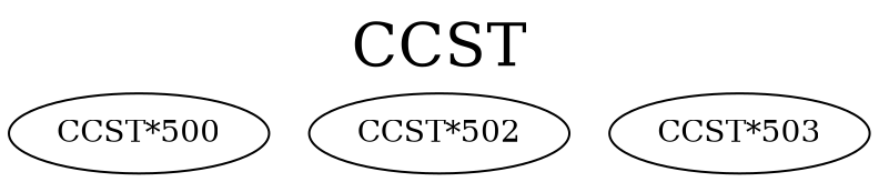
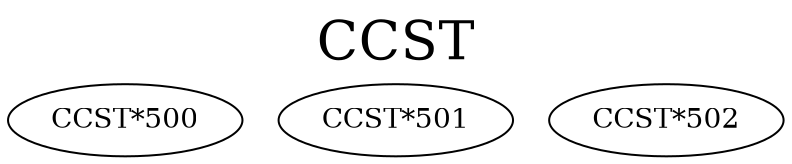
  digraph {
    fontsize=27
    label=CCST
    labelloc=t
    "CCST*500"
+   "CCST*501"
    "CCST*502"
-   "CCST*503"
  }
